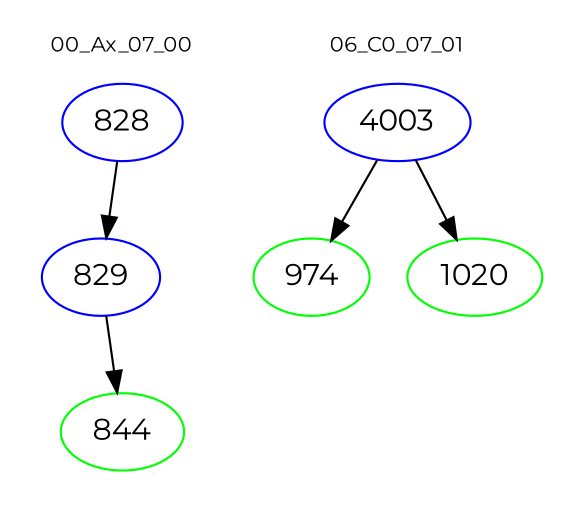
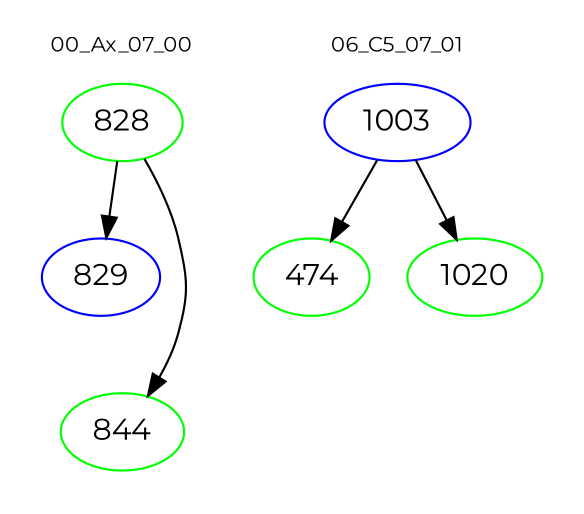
  digraph {
    fontname=Montserrat
    node [color=blue fontname=Montserrat]
    edge [color=black fontname=Montserrat]
-   n1 [label=828]
+   n1 [color=green label=828]
    n2 [label=829]
    n3 [color=green label=844]
-   n4 [label=4003]
-   n5 [color=green label=974]
+   n4 [label=1003]
+   n5 [color=green label=474]
    n6 [color=green label=1020]
    subgraph cluster_1 {
      color=white
      fontsize=10
      label="00_Ax_07_00"
      n1
      n2
      n3
    }
    subgraph cluster_2 {
      color=white
      fontsize=10
-     label="06_C0_07_01"
+     label="06_C5_07_01"
      n4
      n5
      n6
    }
    n1 -> n2
-   n2 -> n3
+   n1 -> n3
    n4 -> n5
    n4 -> n6
  }
